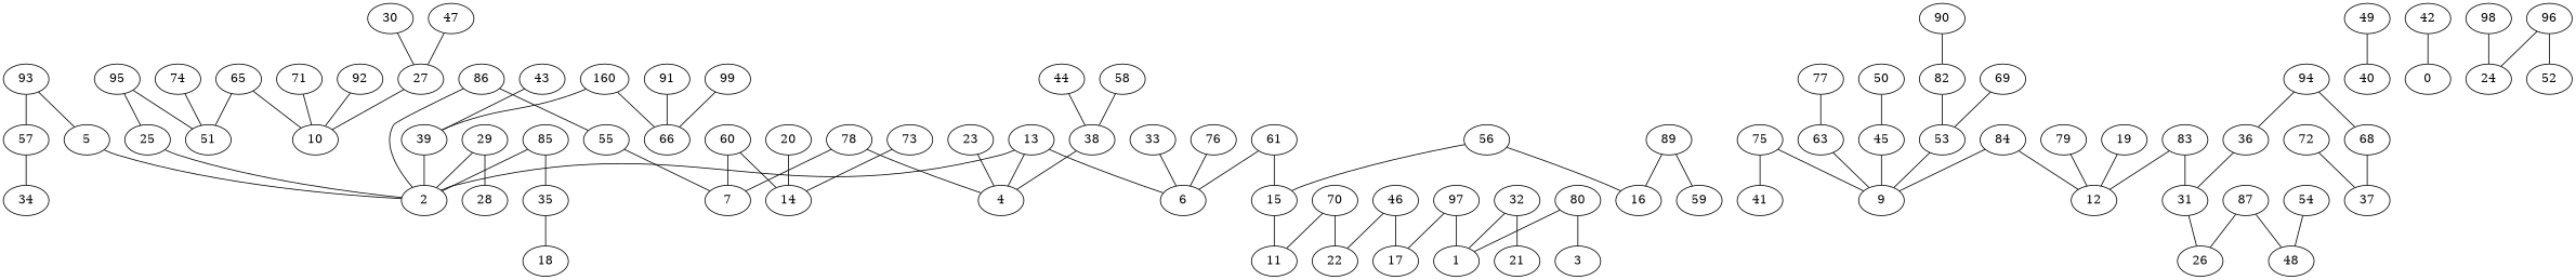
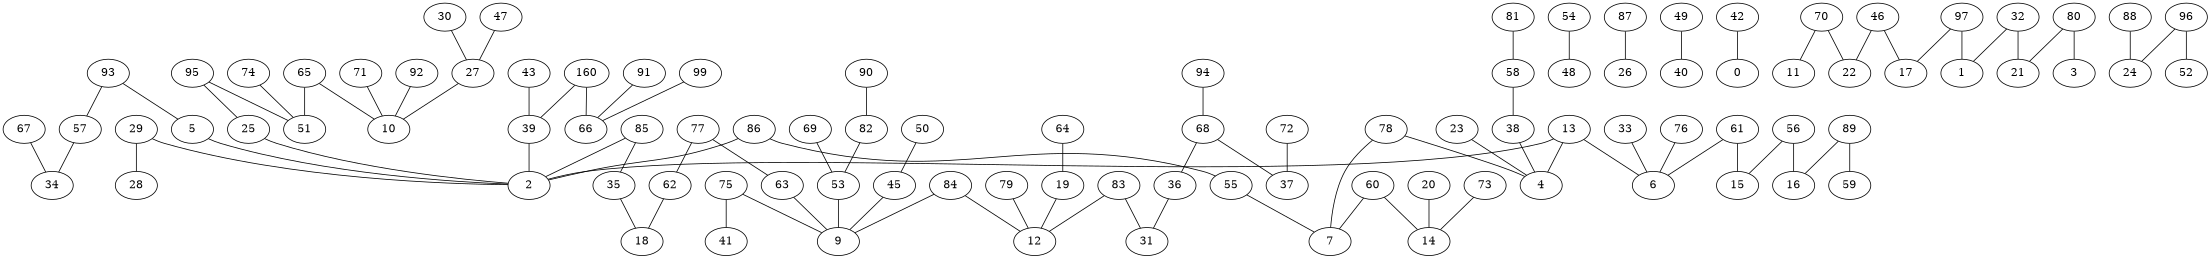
  graph {
+   67
    34
    57
    93
    5
    2
    30
    27
    10
    47
    71
    92
    65
    51
    74
    95
    25
    29
    28
    43
    39
    91
    66
    99
    n25 [label=160]
    50
    45
    9
    69
    53
    90
    82
    75
    41
+   64
    19
    12
    79
    54
    48
    87
    26
    31
    72
    37
    68
    94
    36
    83
    84
    63
    77
+   62
    18
    35
    85
    20
    14
    49
    40
    73
    60
    7
    23
    4
-   44
    38
+   81
    58
    n70 [label=0]
    42
    78
    55
    86
    13
    6
    46
    22
    17
    70
    11
    15
-   88 [label=98]
+   88
    24
    96
    52
    89
    59
    16
    56
    61
    76
    33
    97
    1
    32
    21
    80
    3
+   67 -- 34
    57 -- 34
    93 -- 57
    93 -- 5
    5 -- 2
    30 -- 27
    27 -- 10
    47 -- 27
    71 -- 10
    92 -- 10
    65 -- 10
    65 -- 51
    74 -- 51
    95 -- 51
    95 -- 25
    25 -- 2
    29 -- 2
    29 -- 28
    43 -- 39
    39 -- 2
    91 -- 66
    99 -- 66
    n25 -- 39
    n25 -- 66
    50 -- 45
    45 -- 9
    69 -- 53
    53 -- 9
    90 -- 82
    82 -- 53
    75 -- 9
    75 -- 41
+   64 -- 19
    19 -- 12
    79 -- 12
    54 -- 48
-   87 -- 48
    87 -- 26
-   31 -- 26
    72 -- 37
    68 -- 37
    94 -- 68
-   94 -- 36
+   68 -- 36
    36 -- 31
    83 -- 12
    83 -- 31
    84 -- 9
    84 -- 12
    63 -- 9
    77 -- 63
+   77 -- 62
+   62 -- 18
    35 -- 18
    85 -- 2
    85 -- 35
    20 -- 14
    49 -- 40
    73 -- 14
    60 -- 14
    60 -- 7
    23 -- 4
-   44 -- 38
    38 -- 4
+   81 -- 58
    58 -- 38
    42 -- n70
    78 -- 7
    78 -- 4
    55 -- 7
    86 -- 2
    86 -- 55
    13 -- 2
    13 -- 4
    13 -- 6
    46 -- 22
    46 -- 17
    70 -- 22
    70 -- 11
-   15 -- 11
    88 -- 24
    96 -- 24
    96 -- 52
    89 -- 59
    89 -- 16
    56 -- 15
    56 -- 16
    61 -- 6
    61 -- 15
    76 -- 6
    33 -- 6
    97 -- 17
    97 -- 1
    32 -- 1
    32 -- 21
-   80 -- 1
+   80 -- 21
    80 -- 3
  }
